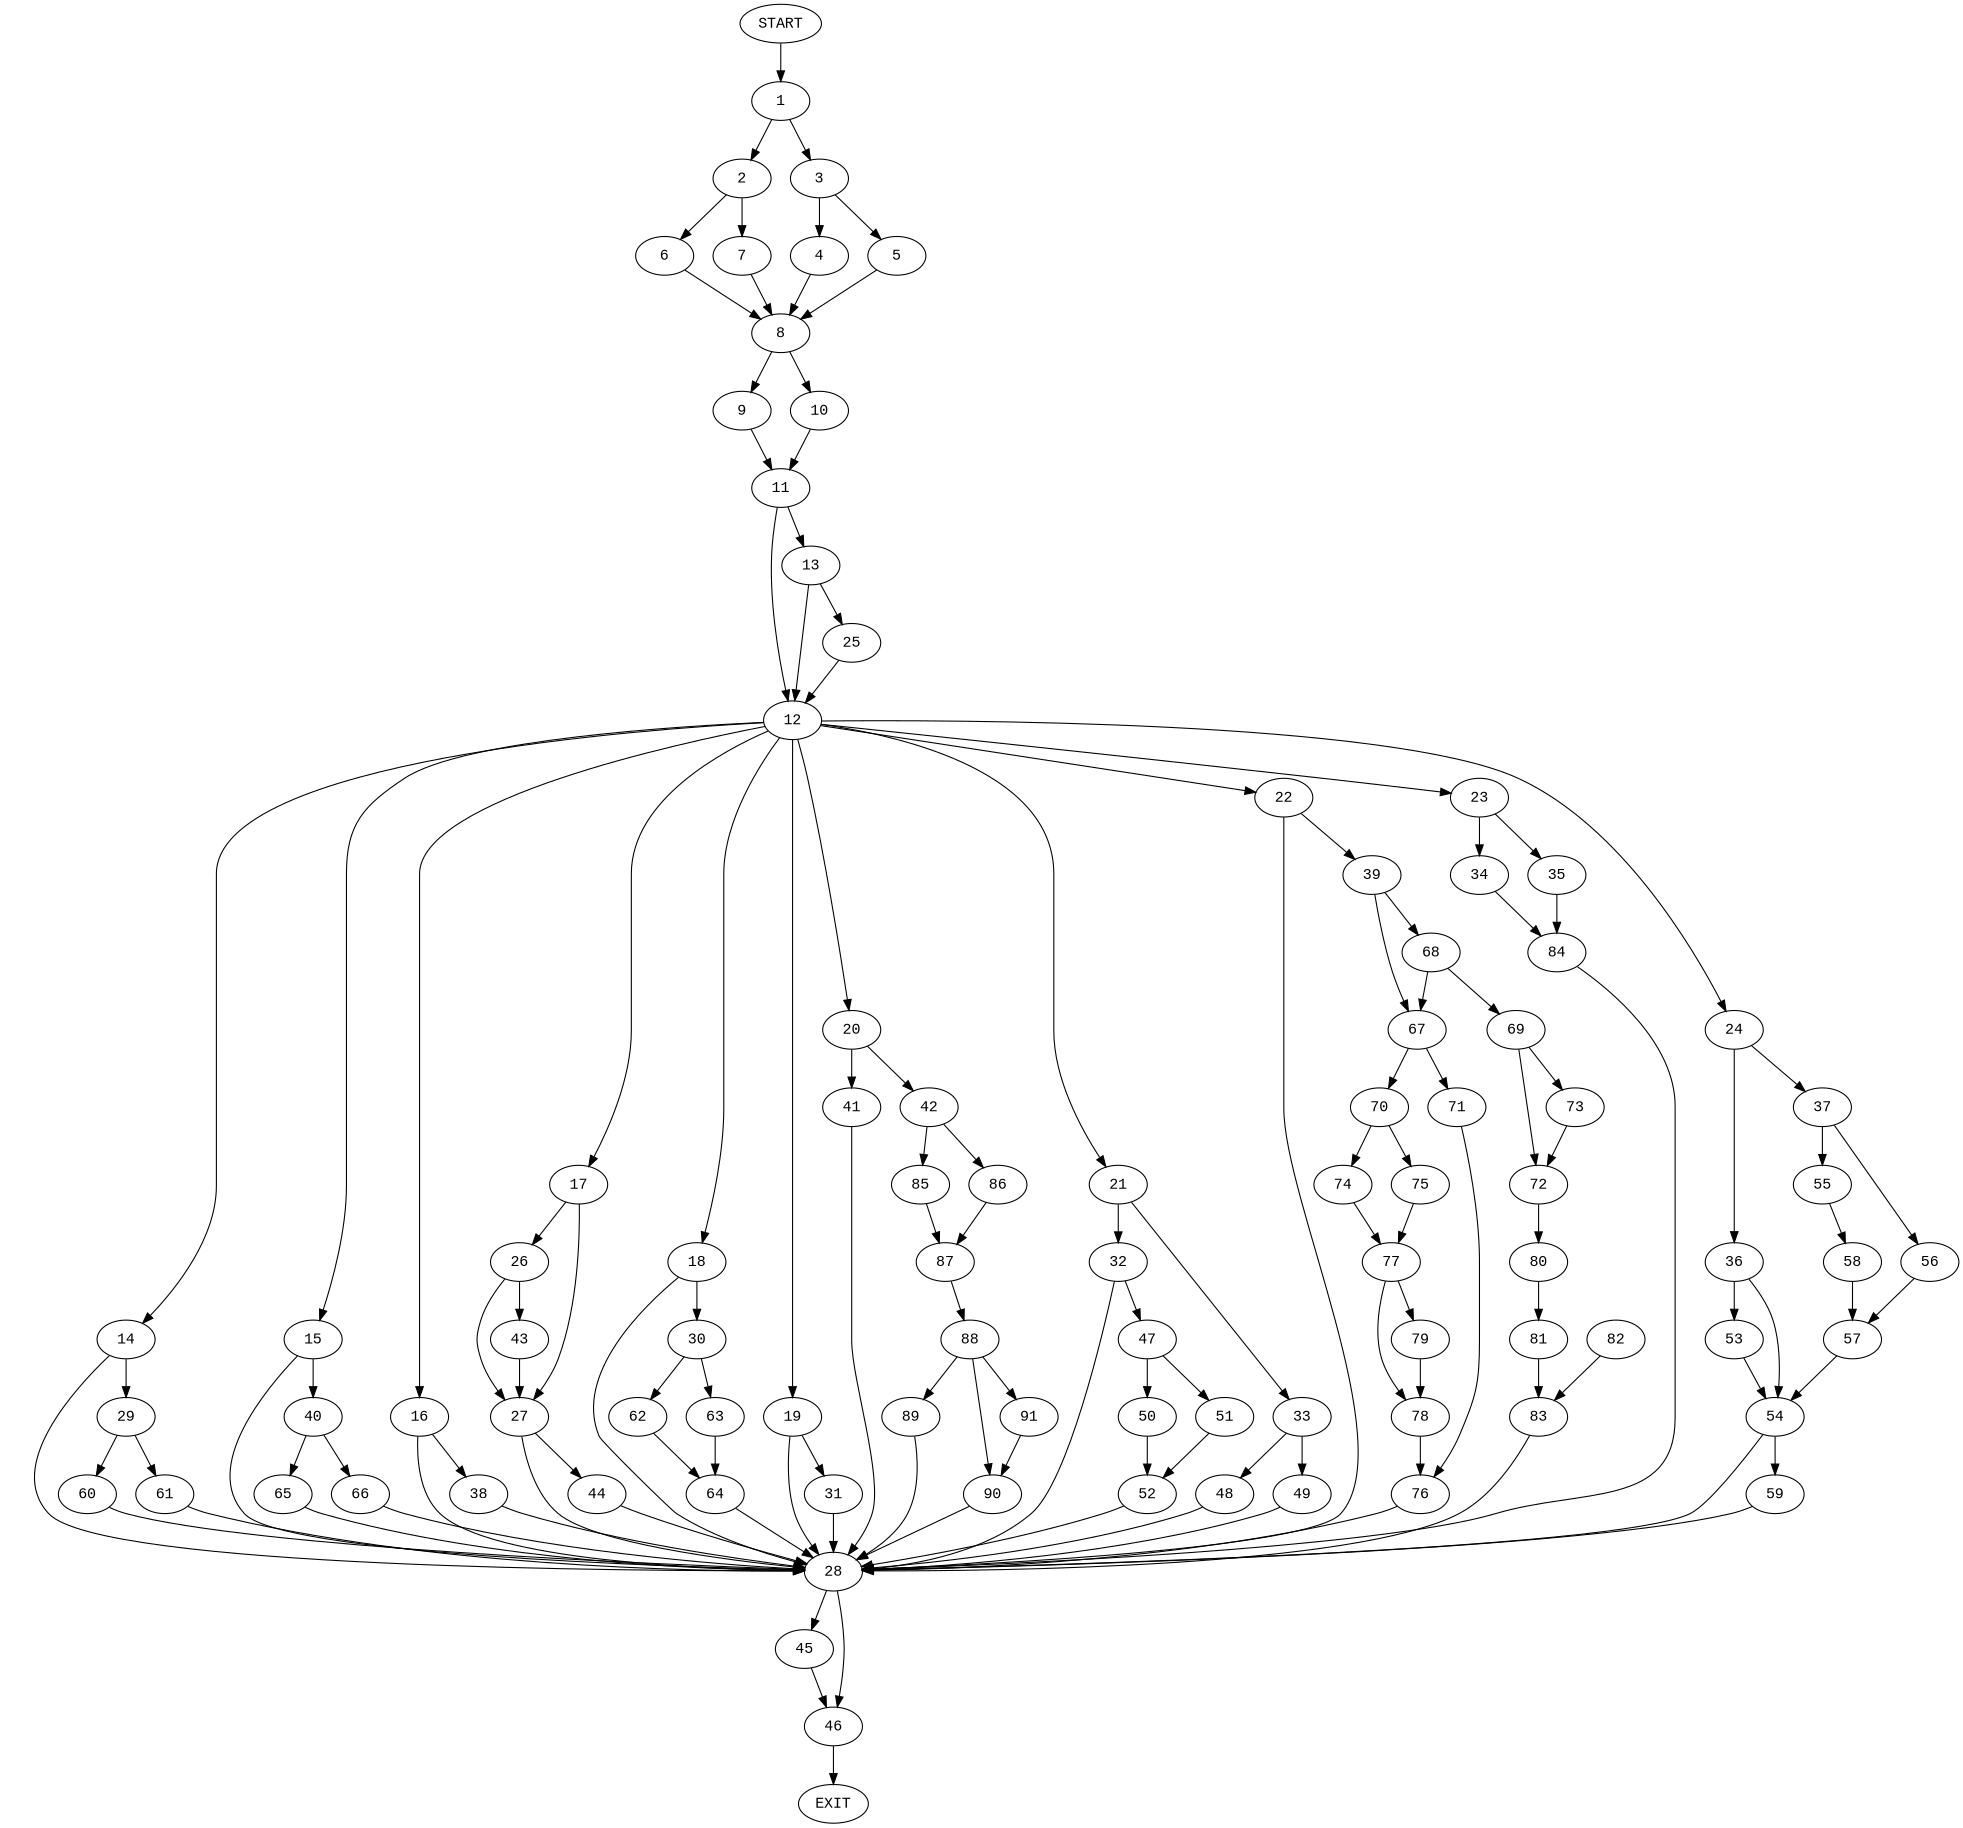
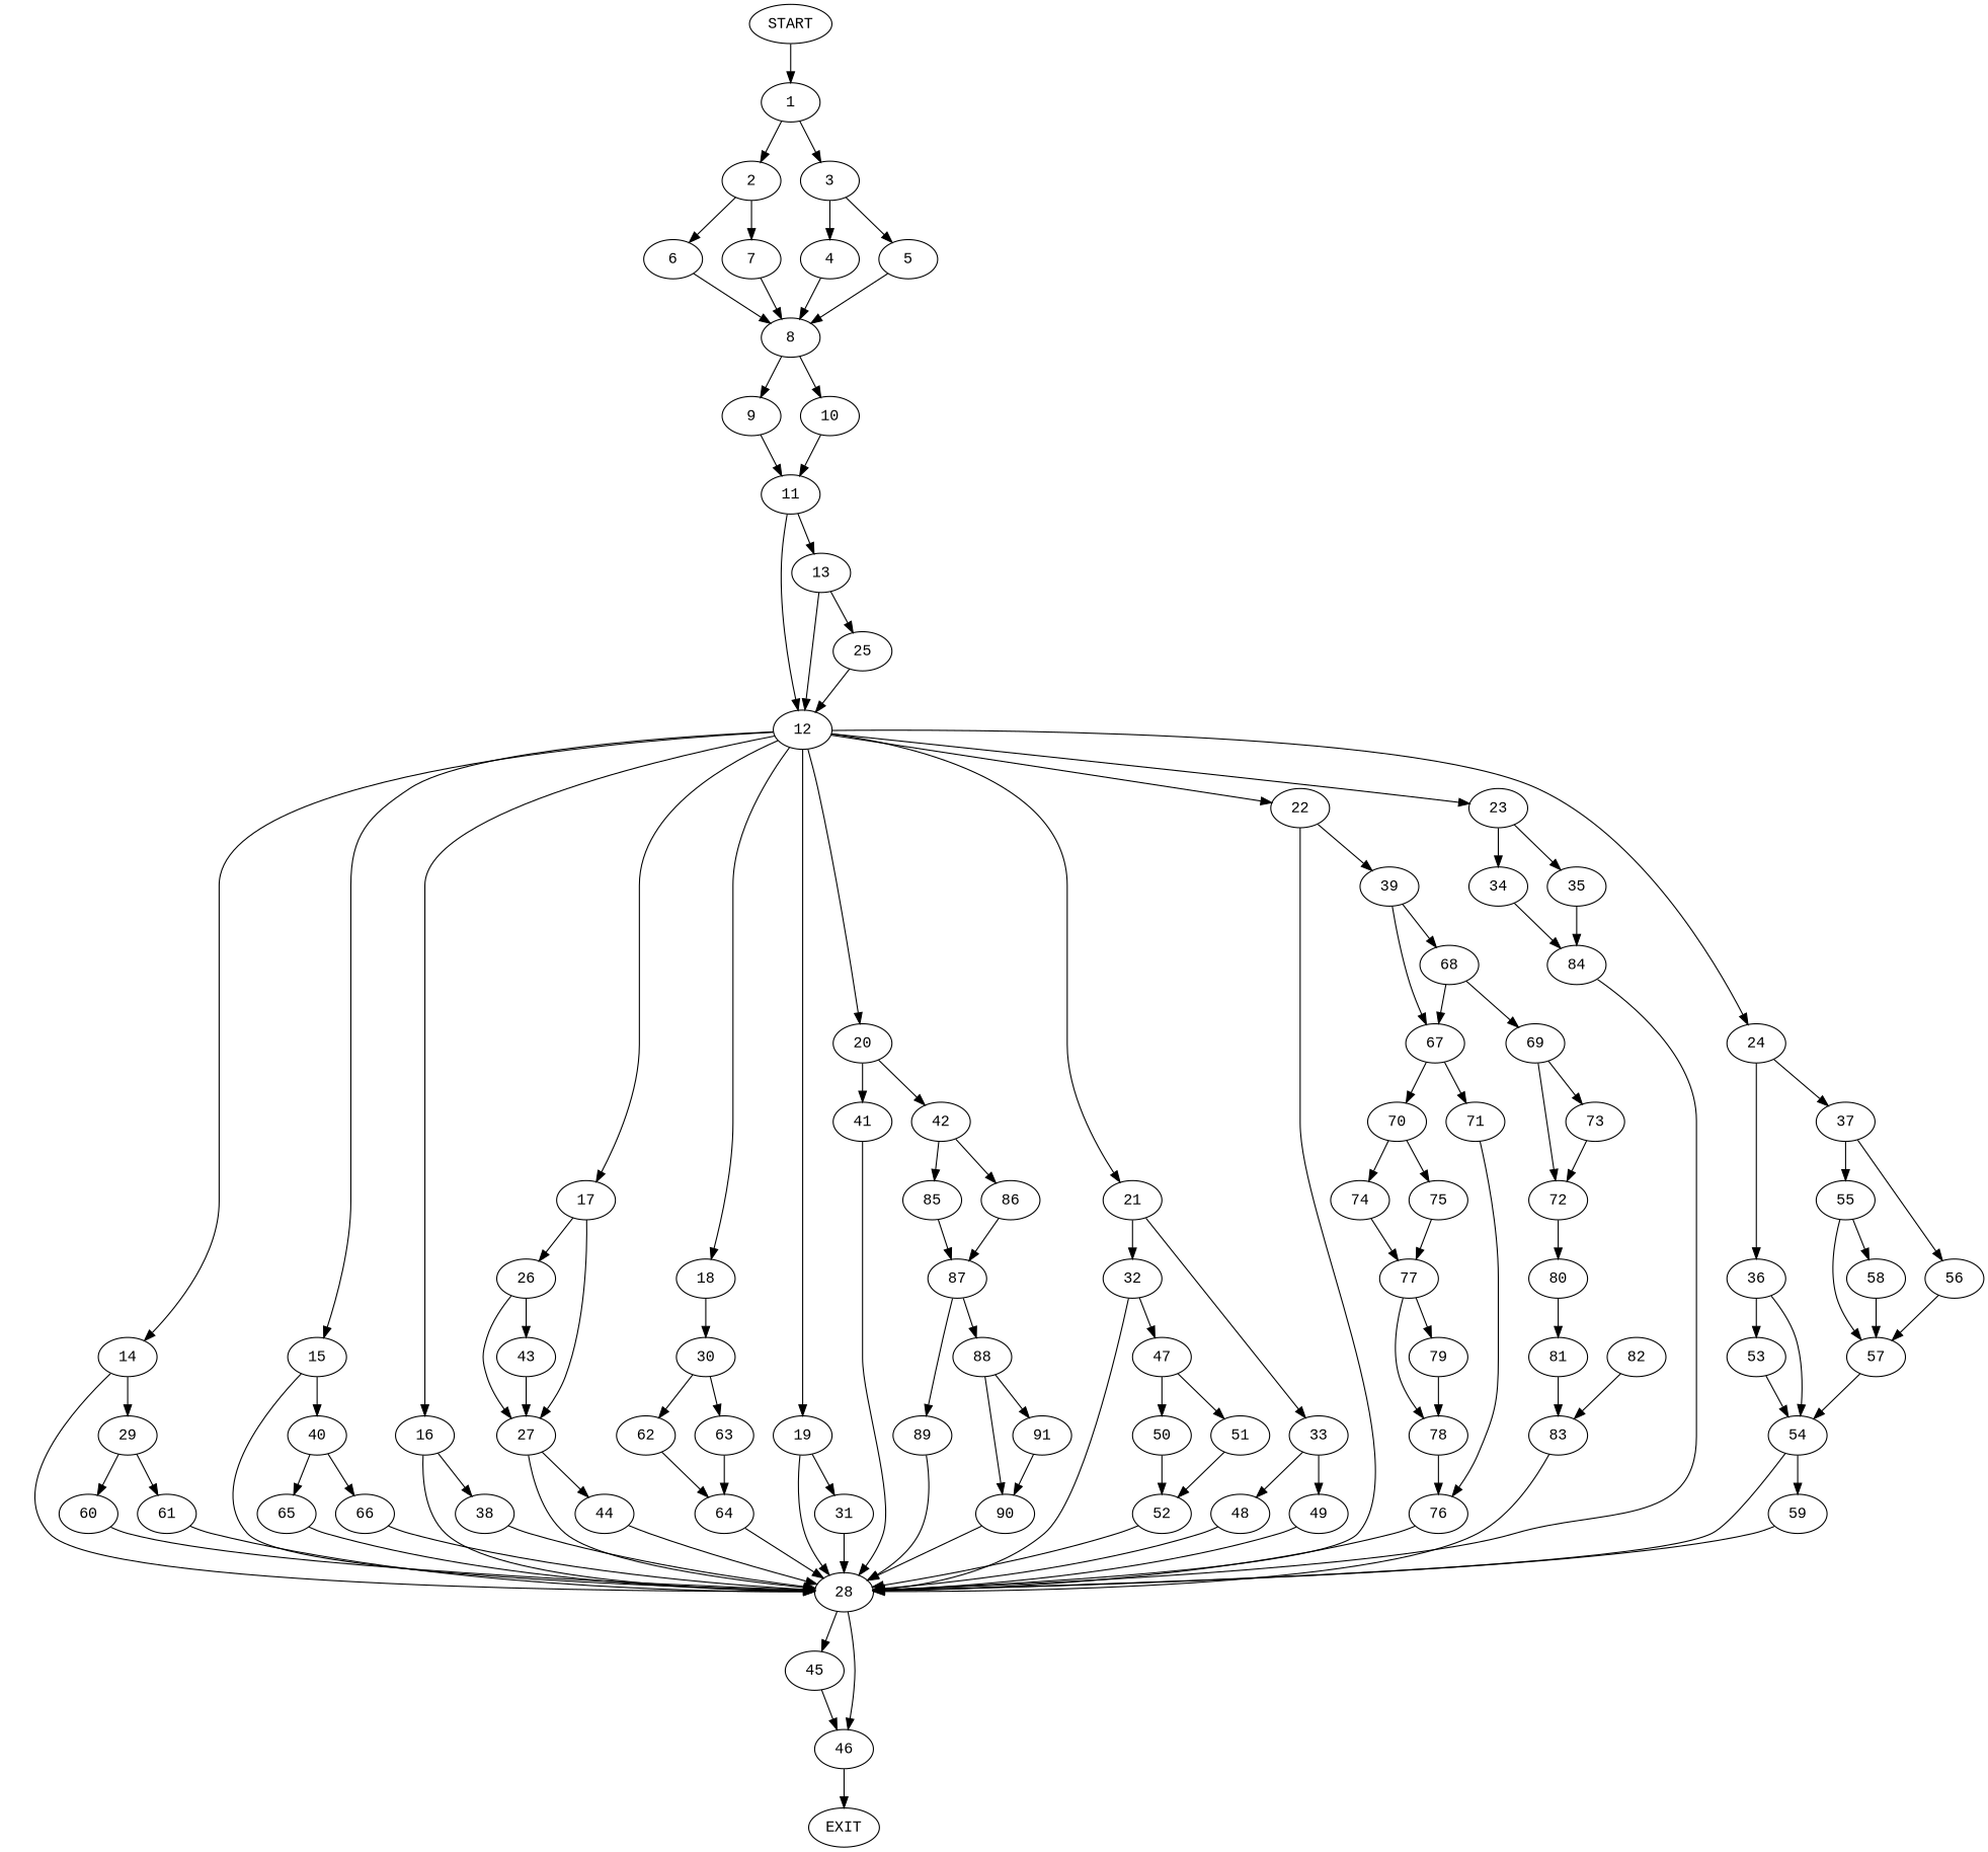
  digraph {
    fontname="Liberation Mono"
    node [fontname="Liberation Mono"]
    edge [fontname="Liberation Mono"]
    n1 [label=START]
    1
    2
    3
    n5 [label=EXIT]
    6
    7
    4
    5
    8
    9
    10
    11
    12
    13
    14
    15
    16
    17
    18
    19
    20
    21
    22
    23
    24
    25
    28
    29
    40
    38
    26
    27
    30
    31
    41
    42
    32
    33
    39
    34
    35
    36
    37
    45
    46
    60
    61
    65
    66
    43
    44
    62
    63
    85
    86
    47
    48
    49
    67
    68
    84
    53
    54
    55
    56
    64
    50
    51
    59
    57
    58
    70
    71
    69
    87
    52
    74
    75
    76
    72
    73
    80
    77
    81
    78
    79
    83
    82
    88
    89
    90
    91
    n1 -> 1
    1 -> 2
    1 -> 3
    2 -> 6
    2 -> 7
    3 -> 4
    3 -> 5
    6 -> 8
    7 -> 8
    4 -> 8
    5 -> 8
    8 -> 9
    8 -> 10
    9 -> 11
    10 -> 11
    11 -> 12
    11 -> 13
    12 -> 14
    12 -> 15
    12 -> 16
    12 -> 17
    12 -> 18
    12 -> 19
    12 -> 20
    12 -> 21
    12 -> 22
    12 -> 23
    12 -> 24
    13 -> 12
    13 -> 25
    14 -> 28
    14 -> 29
    15 -> 28
    15 -> 40
    16 -> 28
    16 -> 38
    17 -> 26
    17 -> 27
-   18 -> 28
    18 -> 30
    19 -> 28
    19 -> 31
    20 -> 41
    20 -> 42
    21 -> 32
    21 -> 33
    22 -> 28
    22 -> 39
    23 -> 34
    23 -> 35
    24 -> 36
    24 -> 37
    25 -> 12
    28 -> 45
    28 -> 46
    29 -> 60
    29 -> 61
    40 -> 65
    40 -> 66
    38 -> 28
    26 -> 27
    26 -> 43
    27 -> 28
    27 -> 44
    30 -> 62
    30 -> 63
    31 -> 28
    41 -> 28
    42 -> 85
    42 -> 86
    32 -> 28
    32 -> 47
    33 -> 48
    33 -> 49
    39 -> 67
    39 -> 68
    34 -> 84
    35 -> 84
    36 -> 53
    36 -> 54
    37 -> 55
    37 -> 56
    45 -> 46
    46 -> n5
    60 -> 28
    61 -> 28
    65 -> 28
    66 -> 28
    43 -> 27
    44 -> 28
    62 -> 64
    63 -> 64
    85 -> 87
    86 -> 87
    47 -> 50
    47 -> 51
    48 -> 28
    49 -> 28
    67 -> 70
    67 -> 71
    68 -> 67
    68 -> 69
    84 -> 28
    53 -> 54
    54 -> 28
    54 -> 59
+   55 -> 57
    55 -> 58
    56 -> 57
    64 -> 28
    50 -> 52
    51 -> 52
    59 -> 28
    57 -> 54
    58 -> 57
    70 -> 74
    70 -> 75
    71 -> 76
    69 -> 72
    69 -> 73
    87 -> 88
-   88 -> 89
+   87 -> 89
    52 -> 28
    74 -> 77
    75 -> 77
    76 -> 28
    72 -> 80
    73 -> 72
    80 -> 81
    77 -> 78
    77 -> 79
    81 -> 83
    78 -> 76
    79 -> 78
    83 -> 28
    82 -> 83
    88 -> 90
    88 -> 91
    89 -> 28
    90 -> 28
    91 -> 90
  }
